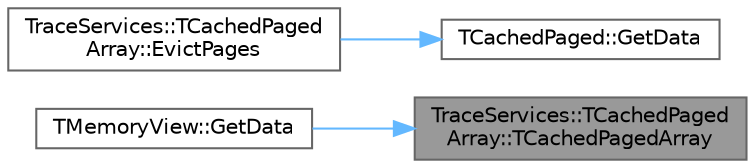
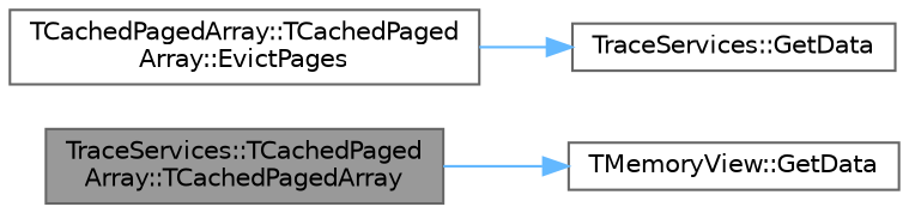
  digraph {
    rankdir=LR
    node [color=grey40 fillcolor=white fontname=Helvetica fontsize=10 shape=box style=filled]
    edge [color=steelblue1 fontname=Helvetica fontsize=10 labelfontname=Helvetica labelfontsize=10 style=solid]
    n1 [color=gray40 fillcolor=grey60 fontcolor=black height=0.2 label="TraceServices::TCachedPaged\lArray::TCachedPagedArray" width=0.4]
    n2 [height=0.2 label="TMemoryView::GetData" width=0.4]
-   n3 [height=0.2 label="TraceServices::TCachedPaged\lArray::EvictPages" width=0.4]
-   n4 [height=0.2 label="TCachedPaged::GetData" width=0.4]
-   n2 -> n1
+   n3 [height=0.2 label="TCachedPagedArray::TCachedPaged\lArray::EvictPages" width=0.4]
+   n4 [height=0.2 label="TraceServices::GetData" width=0.4]
+   n1 -> n2
    n3 -> n4
  }
